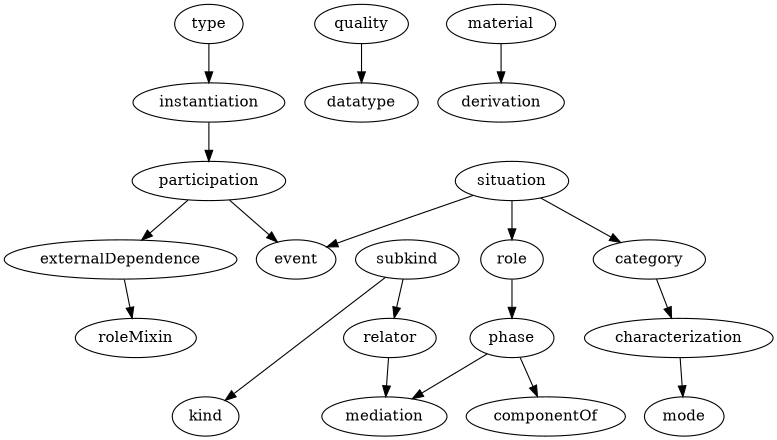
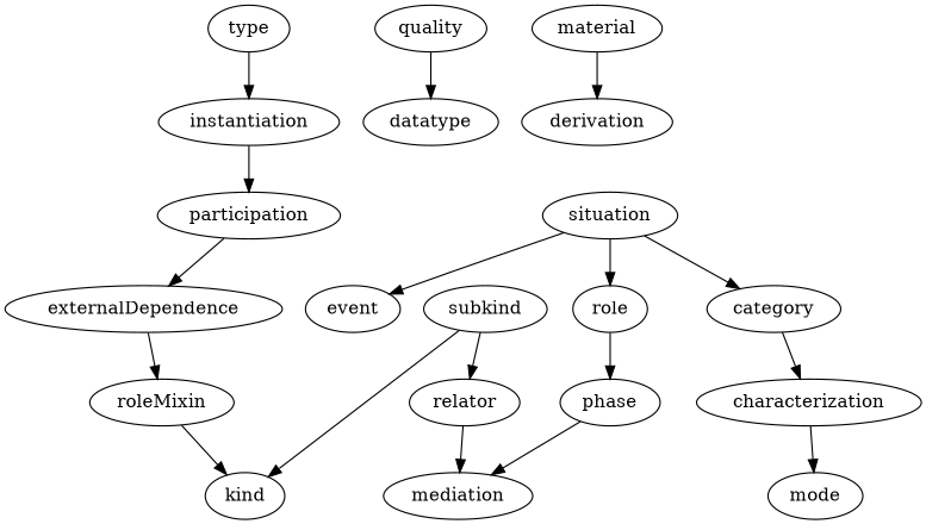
  strict digraph {
    type
    instantiation
    participation
    externalDependence
    event
    roleMixin
    kind
    situation
    category
    role
    characterization
    phase
    mode
    mediation
-   componentOf
    quality
    datatype
    subkind
    relator
    material
    derivation
    type -> instantiation
    instantiation -> participation
    participation -> externalDependence
-   participation -> event
    externalDependence -> roleMixin
+   roleMixin -> kind
    situation -> event
    situation -> category
    situation -> role
    category -> characterization
    role -> phase
    characterization -> mode
    phase -> mediation
-   phase -> componentOf
    quality -> datatype
    subkind -> kind
    subkind -> relator
    relator -> mediation
    material -> derivation
  }
